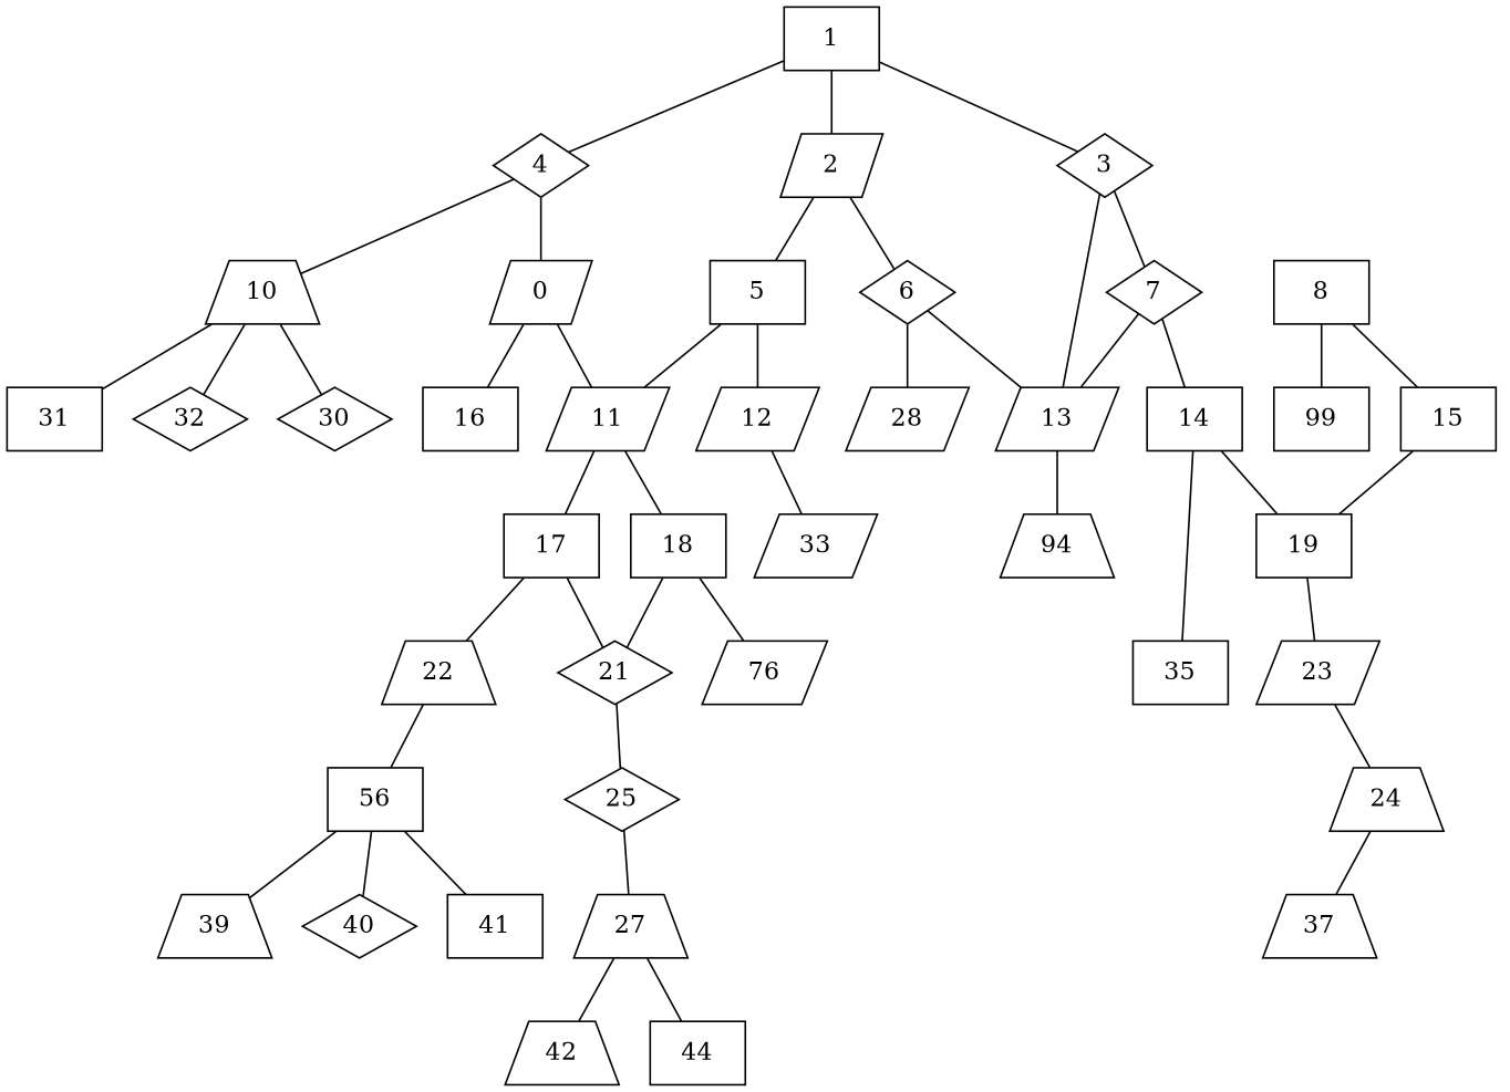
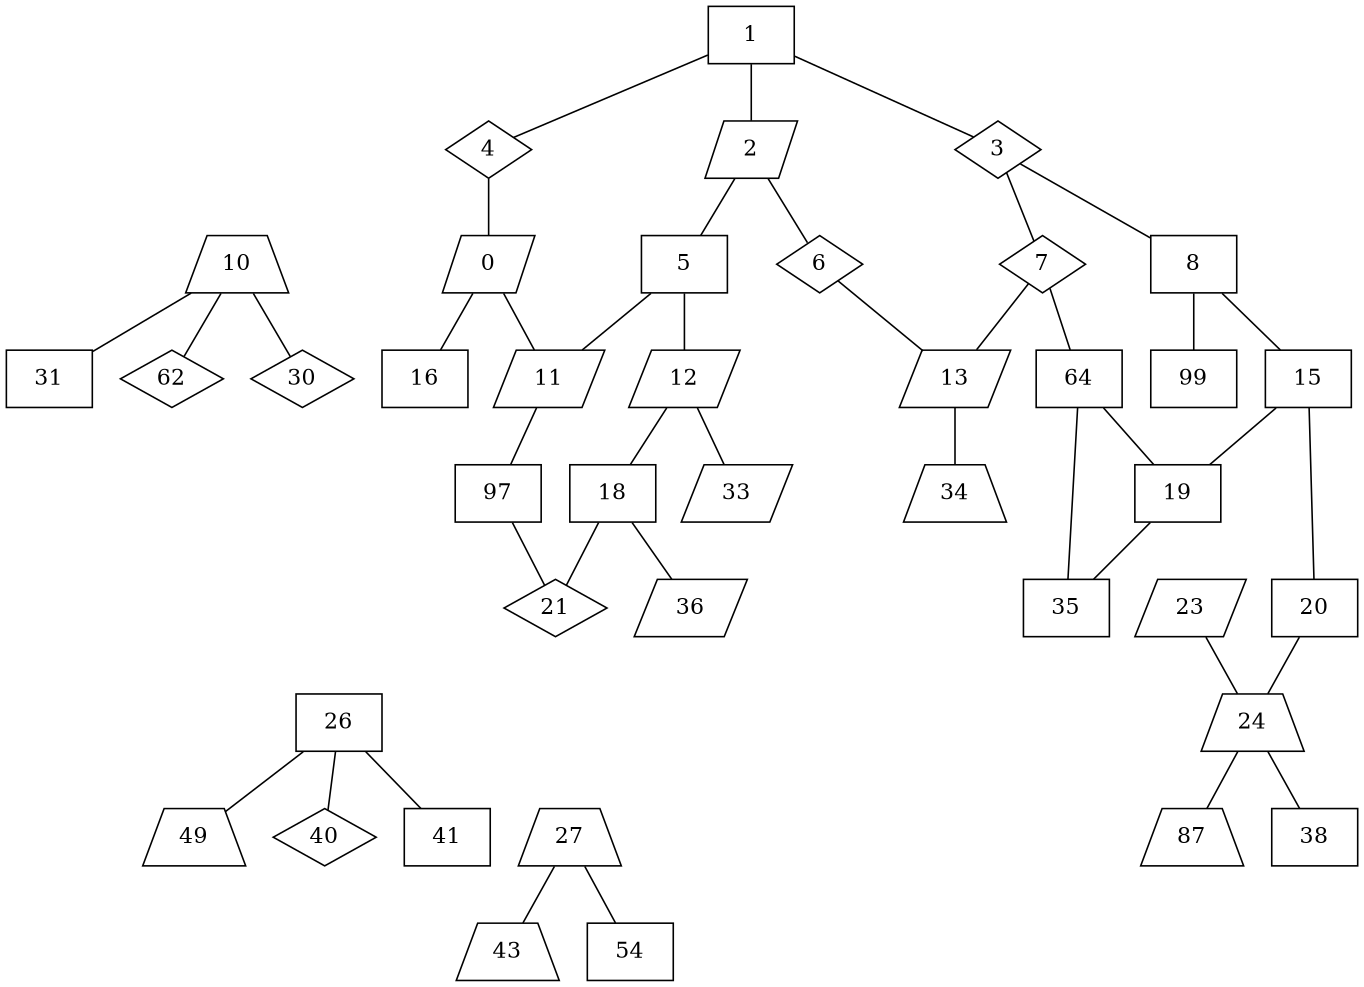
  graph {
    node [chem=C shape=box]
    edge [valence=1]
    2 [shape=parallelogram]
    1
    3 [shape=diamond]
    4 [chem=N shape=diamond]
    5
    6 [shape=diamond]
    7 [shape=diamond]
    8
    n9 [label=0 shape=parallelogram]
    10 [shape=trapezium]
    11 [shape=parallelogram]
    12 [shape=parallelogram]
    13 [shape=parallelogram]
-   28 [chem=H shape=parallelogram]
-   14
+   14 [label=64]
    15
    n17 [chem=H label=99]
    16 [chem=O]
    30 [chem=H shape=diamond]
    31 [chem=H]
-   32 [chem=H shape=diamond]
-   17
+   32 [chem=H shape=diamond label=62]
+   17 [label=97]
    18
    33 [chem=H shape=parallelogram]
-   34 [chem=H shape=trapezium label=94]
+   34 [chem=H shape=trapezium]
    19
    35 [chem=H]
+   20 [chem=O]
    21 [shape=diamond]
-   22 [chem=O shape=trapezium]
-   36 [chem=H shape=parallelogram label=76]
+   36 [chem=H shape=parallelogram]
    23 [chem=O shape=parallelogram]
    24 [shape=trapezium]
-   25 [chem=O shape=diamond]
-   26 [label=56]
-   37 [chem=H shape=trapezium]
+   26
+   37 [chem=H shape=trapezium label=87]
+   38 [chem=H]
    27 [shape=trapezium]
-   39 [chem=H shape=trapezium]
+   39 [chem=H shape=trapezium label=49]
    40 [chem=H shape=diamond]
    41 [chem=H]
-   42 [chem=H shape=trapezium]
-   44 [chem=H]
+   42 [chem=H shape=trapezium label=43]
+   44 [chem=H label=54]
    2 -- 5
    2 -- 6
    1 -- 2 [valence=2]
    1 -- 3
    1 -- 4
    3 -- 7 [valence=2]
-   3 -- 13
+   3 -- 8
    4 -- n9
-   4 -- 10
    5 -- 11 [valence=2]
    5 -- 12
    6 -- 13 [valence=2]
-   6 -- 28
    7 -- 13
    7 -- 14
    8 -- 15 [valence=2]
    8 -- n17
    n9 -- 11
    n9 -- 16 [valence=2]
    10 -- 30
    10 -- 31
    10 -- 32
    11 -- 17
-   11 -- 18 [valence=2]
+   12 -- 18 [valence=2]
    12 -- 33
    13 -- 34
    14 -- 19 [valence=2]
    14 -- 35
    15 -- 19
+   15 -- 20
    17 -- 21 [valence=2]
-   17 -- 22
    18 -- 21
    18 -- 36
-   19 -- 23
-   21 -- 25
-   22 -- 26
+   19 -- 35
+   20 -- 24
    23 -- 24
    24 -- 37
-   25 -- 27
+   24 -- 38
    26 -- 39
    26 -- 40
    26 -- 41
    27 -- 42
    27 -- 44
  }
